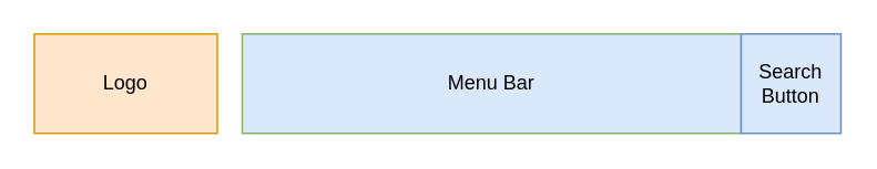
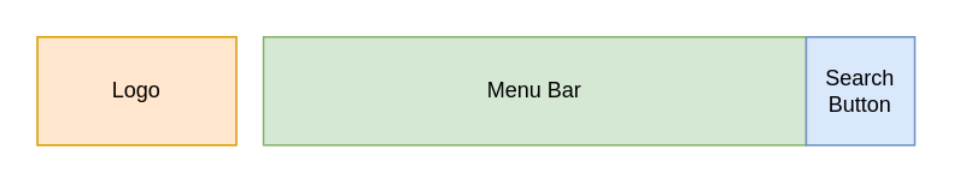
  <mxCell id="0" />
  <mxCell id="1" parent="0" />
  <mxCell id="2" value="Logo" style="rounded=0;whiteSpace=wrap;html=1;fillColor=#ffe6cc;strokeColor=#d79b00;" vertex="1" parent="1"><mxGeometry x="20" y="20" width="110" height="60" as="geometry" /></mxCell>
- <mxCell id="3" value="Menu Bar" style="rounded=0;whiteSpace=wrap;html=1;fillColor=#dae8fc;strokeColor=#82b366;" vertex="1" parent="1"><mxGeometry x="145" y="20" width="300" height="60" as="geometry" /></mxCell>
+ <mxCell id="3" value="Menu Bar" style="rounded=0;whiteSpace=wrap;html=1;fillColor=#d5e8d4;strokeColor=#82b366;" vertex="1" parent="1"><mxGeometry x="145" y="20" width="300" height="60" as="geometry" /></mxCell>
  <mxCell id="4" value="Search Button" style="rounded=0;whiteSpace=wrap;html=1;fillColor=#dae8fc;strokeColor=#6c8ebf;" vertex="1" parent="1"><mxGeometry x="445" y="20" width="60" height="60" as="geometry" /></mxCell>
